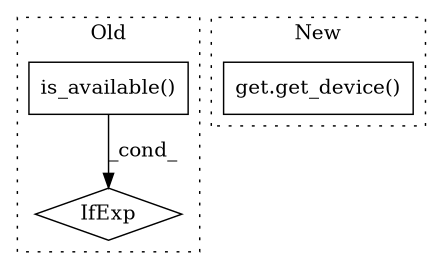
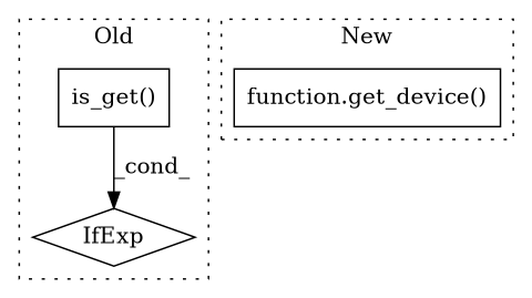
  digraph {
    node [a=75 shape=box]
    n1 [a=51 l="4,6" label=IfExp s="1757,1786" shape=diamond]
-   n2 [l=25 label="is_available()" s=1761]
-   n3 [l="11,1" label="get.get_device()" s="2034,2051"]
+   n2 [l=25 label="is_get()" s=1761]
+   n3 [l="11,1" label="function.get_device()" s="2034,2051"]
    subgraph cluster_1 {
      label=Old
      style=dotted
      n1
      n2
    }
    subgraph cluster_2 {
      label=New
      style=dotted
      n3
    }
    n2 -> n1 [label=_cond_]
  }
